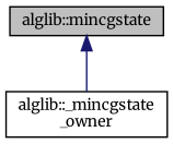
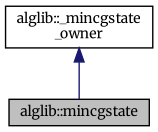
  digraph {
    fontname=Merriweather
    node [color=black fontname=Merriweather fontsize=10 shape=record style=filled]
    n1 [fillcolor=grey75 fontcolor=black height=0.2 label="alglib::mincgstate" width=0.4]
    n2 [fillcolor=white height=0.2 label="alglib::_mincgstate\l_owner" width=0.4]
-   n1 -> n2 [color=midnightblue dir=back fontname=Merriweather fontsize=10 labelfontname=Helvetica labelfontsize=10 style=solid]
+   n2 -> n1 [color=midnightblue dir=back fontname=Merriweather fontsize=10 labelfontname=Helvetica labelfontsize=10 style=solid]
  }
